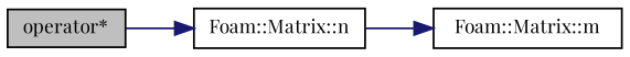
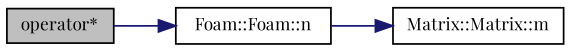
  digraph {
    fontname="Playfair Display"
    rankdir=LR
    node [color=black fontname="Playfair Display" fontsize=10 shape=record]
    edge [color=midnightblue fontname="Playfair Display" fontsize=10 labelfontname=FreeSans labelfontsize=10 style=solid]
    n1 [fillcolor=grey75 fontcolor=black height=0.2 label="operator*" style=filled width=0.4]
-   n2 [height=0.2 label="Foam::Matrix::n" width=0.4]
-   n3 [height=0.2 label="Foam::Matrix::m" width=0.4]
+   n2 [height=0.2 label="Foam::Foam::n" width=0.4]
+   n3 [height=0.2 label="Matrix::Matrix::m" width=0.4]
    n1 -> n2
    n2 -> n3
  }
